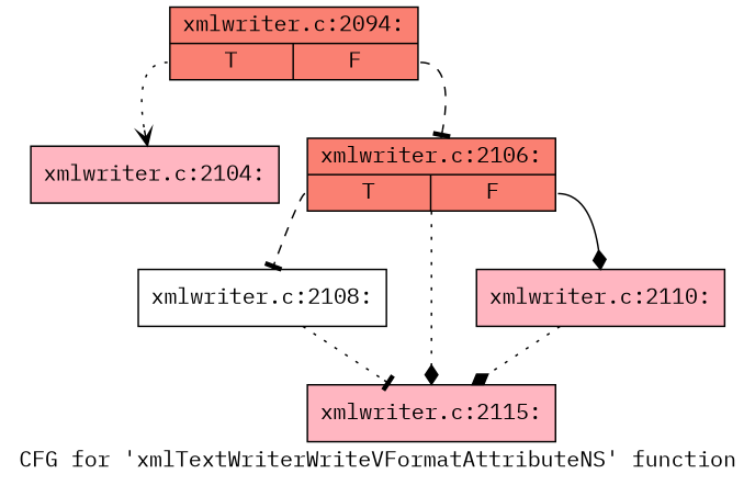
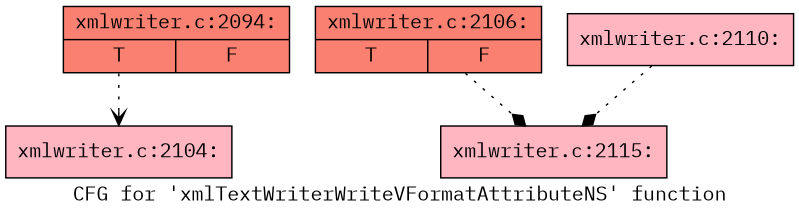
  digraph {
    fontname="IBM Plex Mono"
    label="CFG for 'xmlTextWriterWriteVFormatAttributeNS' function"
    node [fillcolor=lightpink fontname="IBM Plex Mono" shape=record style=filled]
    edge [arrowhead=tee fontname="IBM Plex Mono" style=dotted]
    n1 [fillcolor=salmon label="{xmlwriter.c:2094:|{<s0>T|<s1>F}}"]
    n2 [label="{xmlwriter.c:2104:}"]
    n3 [fillcolor=salmon label="{xmlwriter.c:2106:|{<s0>T|<s1>F}}"]
    n4 [label="{xmlwriter.c:2115:}"]
-   n5 [fillcolor=white label="{xmlwriter.c:2108:}"]
    n6 [label="{xmlwriter.c:2110:}"]
    n1 -> n2 [arrowhead=vee tailport=s0]
-   n1 -> n3 [style=dashed tailport=s1]
    n3 -> n4 [arrowhead=diamond]
-   n3 -> n5 [style=dashed tailport=s0]
-   n3 -> n6 [arrowhead=diamond style=solid tailport=s1]
-   n5 -> n4
    n6 -> n4 [arrowhead=diamond]
  }
